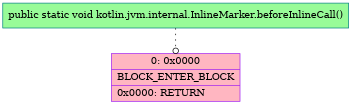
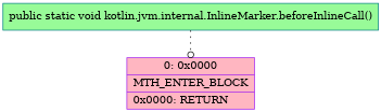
  digraph {
    node [shape=record style=filled]
-   n1 [label="{0\:\ 0x0000|BLOCK_ENTER_BLOCK\l|0x0000: RETURN   \l}" fillcolor=lightpink color=purple]
+   n1 [label="{0\:\ 0x0000|MTH_ENTER_BLOCK\l|0x0000: RETURN   \l}" fillcolor=lightpink color=purple]
    n2 [label="{public static void kotlin.jvm.internal.InlineMarker.beforeInlineCall() }" fillcolor=palegreen color=teal]
    n2 -> n1 [style=dotted arrowhead=odot]
  }
